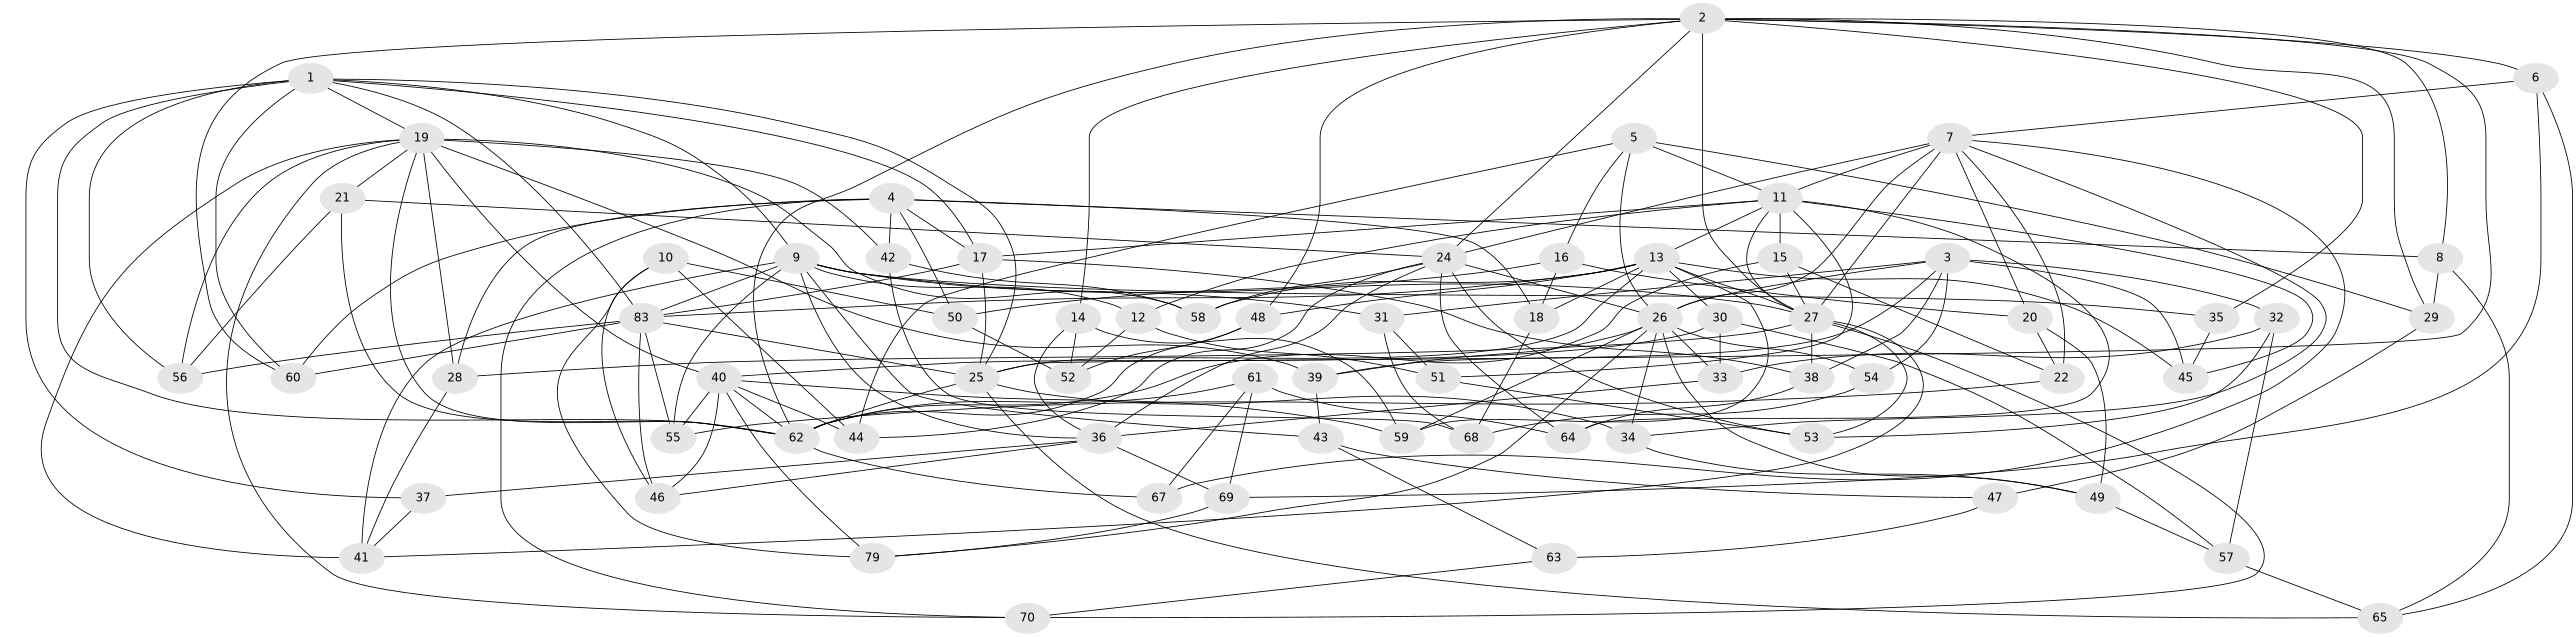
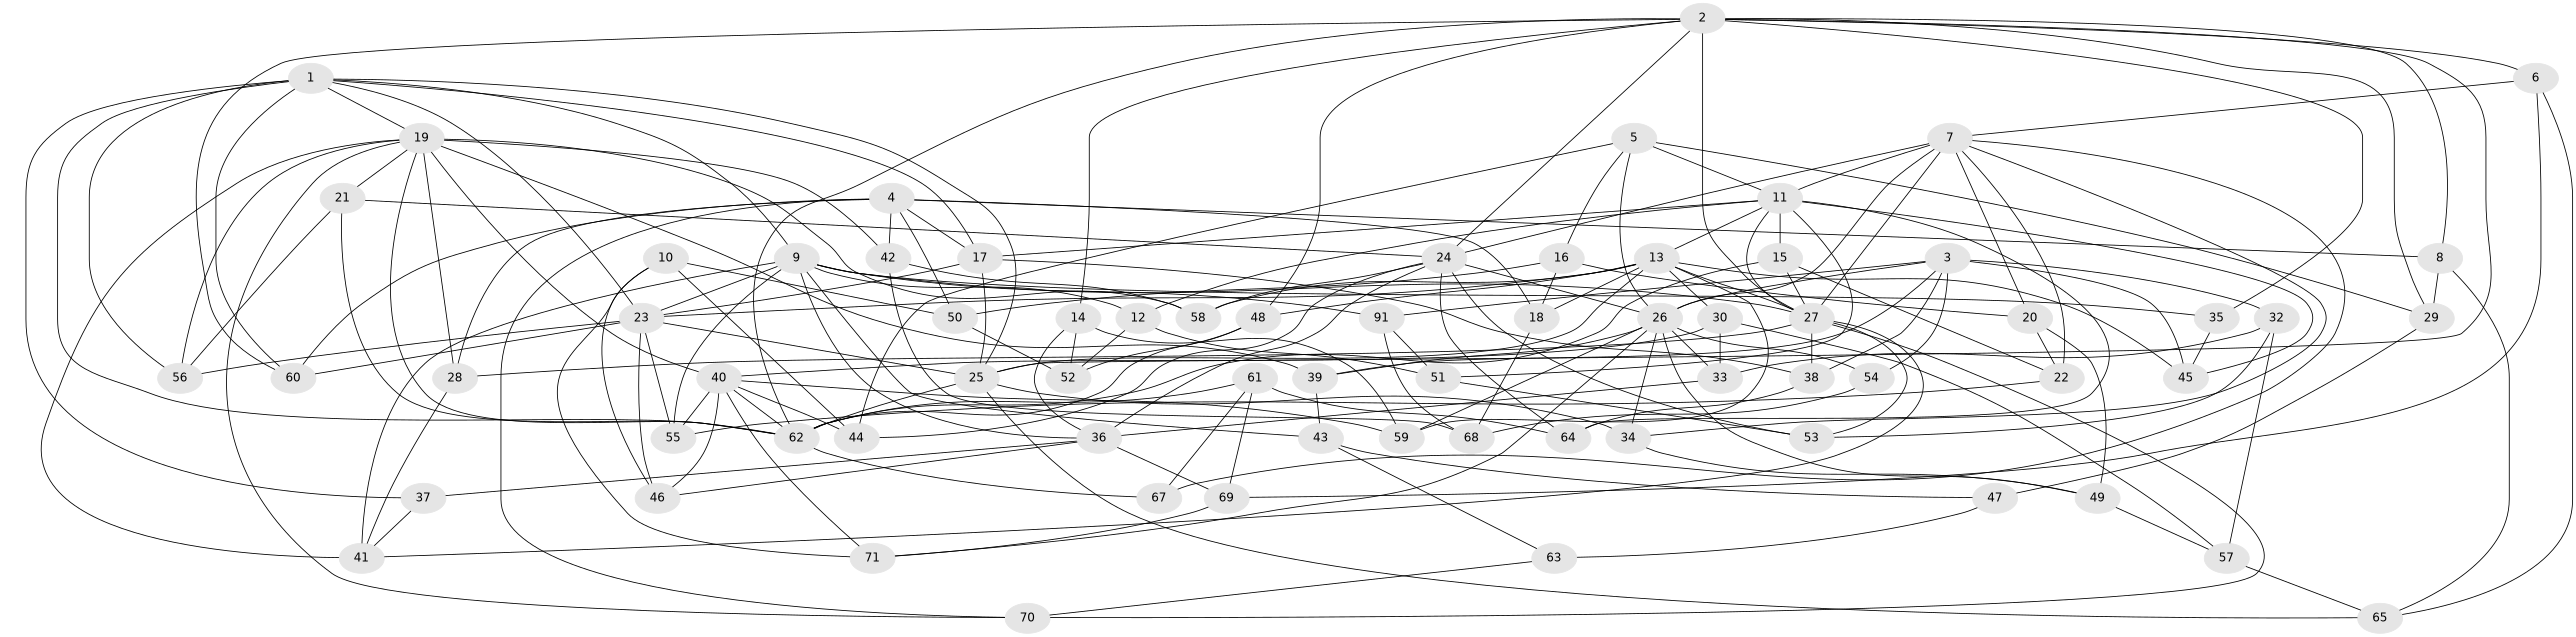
  graph {
    fontname="DejaVu Sans"
    node [color=gray90 fontname="DejaVu Sans" style=filled]
    edge [fontname="DejaVu Sans" weight=1.0]
    1
    9
    17
    19
-   23 [label=83]
+   23
    25
    37
    56
    60
    62
    27
    35
-   31
+   31 [label=91]
    12
    36
    41
    43
    55
    38
    39
    28
    42
    70
    58
    21
    40
    46
    65
    34
    67
    2
    6
    8
    14
    24
    29
    48
    7
    69
    13
    45
    18
    30
    59
    52
    26
    44
    64
    53
    47
    3
    32
    54
-   71 [label=79]
+   71
    49
    33
    51
    68
    57
    4
    50
    5
    11
    16
    15
    20
    63
    22
    10
    61
    1 -- 9
    1 -- 17
    1 -- 19
    1 -- 23
    1 -- 25
    1 -- 37 [weight=2.0]
    1 -- 56
    1 -- 60
    1 -- 62
    9 -- 23
    9 -- 27
    9 -- 35 [weight=2.0]
    9 -- 31
    9 -- 12
    9 -- 36
    9 -- 41 [weight=2.0]
    9 -- 43
    9 -- 55
    17 -- 23 [weight=2.0]
    17 -- 25
    17 -- 38
    19 -- 56
    19 -- 62
    19 -- 41
    19 -- 39
    19 -- 28
    19 -- 42
    19 -- 70
    19 -- 58
    19 -- 21
    19 -- 40 [weight=2.0]
    23 -- 25
    23 -- 56
    23 -- 60
    23 -- 55
    23 -- 46
    25 -- 62
    25 -- 65
    25 -- 34
    37 -- 41
    62 -- 67 [weight=2.0]
    27 -- 41
    27 -- 38
    27 -- 28
    27 -- 70
    27 -- 53
    35 -- 45
    31 -- 51
    31 -- 68
    12 -- 52
    12 -- 51
    36 -- 37
    36 -- 46
    36 -- 69
    43 -- 47
    43 -- 63
    38 -- 64
    39 -- 43
    28 -- 41
    42 -- 58
    42 -- 68
    21 -- 56
    21 -- 62
    21 -- 24
    40 -- 62 [weight=2.0]
    40 -- 55
    40 -- 46
    40 -- 59
    40 -- 44
    40 -- 71
    34 -- 49
    2 -- 25
    2 -- 60
    2 -- 62
    2 -- 27
    2 -- 35
    2 -- 6
    2 -- 8
    2 -- 14
    2 -- 24
    2 -- 29
    2 -- 48
    6 -- 65
    6 -- 7
    6 -- 69
    8 -- 65
    8 -- 29
    14 -- 36
    14 -- 59
    14 -- 52
    24 -- 36 [weight=2.0]
    24 -- 58
    24 -- 26 [weight=2.0]
    24 -- 44
    24 -- 64
    24 -- 53
    29 -- 47
    48 -- 62
    48 -- 52
    7 -- 27
    7 -- 34
    7 -- 67
    7 -- 24 [weight=2.0]
    7 -- 26
    7 -- 11
    7 -- 20
    7 -- 22
    69 -- 71
    13 -- 23
    13 -- 25
    13 -- 27 [weight=2.0]
    13 -- 58
    13 -- 48
    13 -- 45
    13 -- 18
    13 -- 30
    13 -- 59
    18 -- 68
    30 -- 40
    30 -- 33
    30 -- 57
    26 -- 39
    26 -- 34
    26 -- 59
    26 -- 54
    26 -- 71
    26 -- 49
    26 -- 33
    47 -- 63
    3 -- 31
    3 -- 38
    3 -- 39
    3 -- 45
    3 -- 26
    3 -- 32
    3 -- 54 [weight=2.0]
    32 -- 53
    32 -- 33
    32 -- 57
    54 -- 68
    49 -- 57
    33 -- 36
    51 -- 53
    57 -- 65
    4 -- 17
    4 -- 60
    4 -- 28
    4 -- 42
    4 -- 70
    4 -- 8
    4 -- 18
    4 -- 50
    50 -- 52
    5 -- 29
    5 -- 26
    5 -- 44
    5 -- 11 [weight=2.0]
    5 -- 16
    11 -- 17 [weight=2.0]
    11 -- 27
    11 -- 12
    11 -- 13
    11 -- 45
    11 -- 64
    11 -- 51
    11 -- 15
    16 -- 18
    16 -- 50
    16 -- 20
    15 -- 62
    15 -- 27
    15 -- 22
    20 -- 49
    20 -- 22
    63 -- 70
    22 -- 55
    10 -- 46
    10 -- 44
    10 -- 71
    10 -- 50
    61 -- 62
    61 -- 67
    61 -- 69
    61 -- 64
  }
